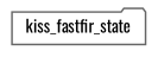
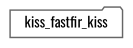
  digraph {
    rankdir=LR
    fontname=Oswald
-   n1 [color=grey40 fillcolor=white fontname=Oswald fontsize=10 height=0.2 label=kiss_fastfir_state shape=folder style=filled width=0.4]
+   n1 [color=grey40 fillcolor=white fontname=Oswald fontsize=10 height=0.2 label=kiss_fastfir_kiss shape=folder style=filled width=0.4]
  }
